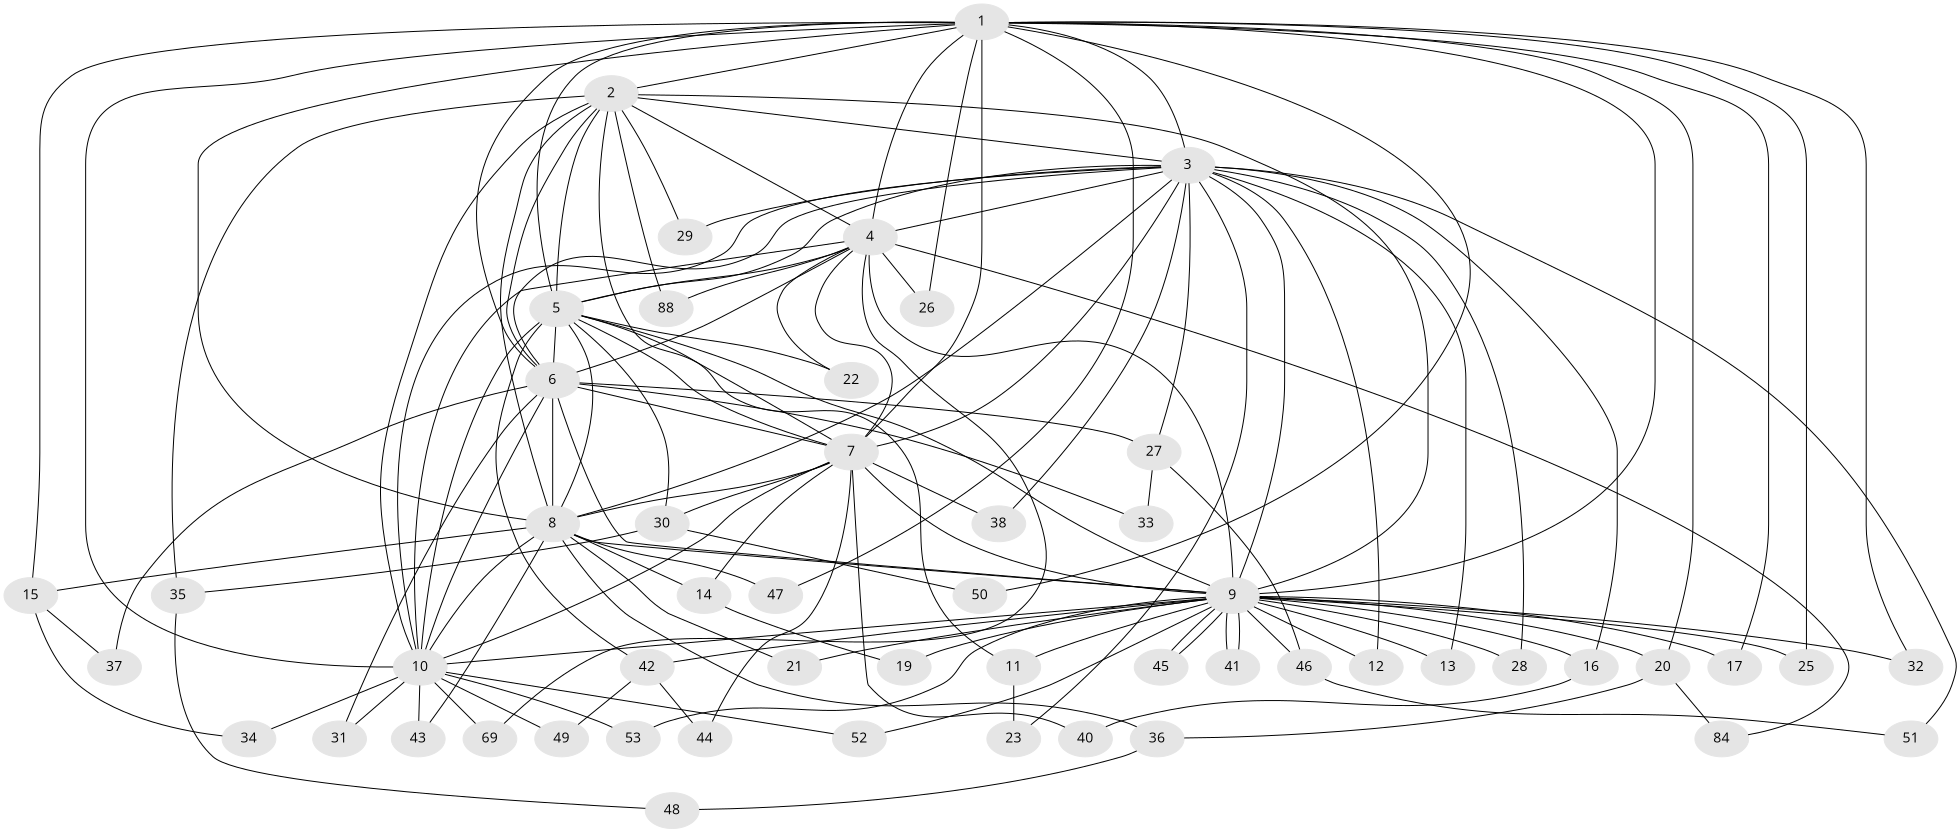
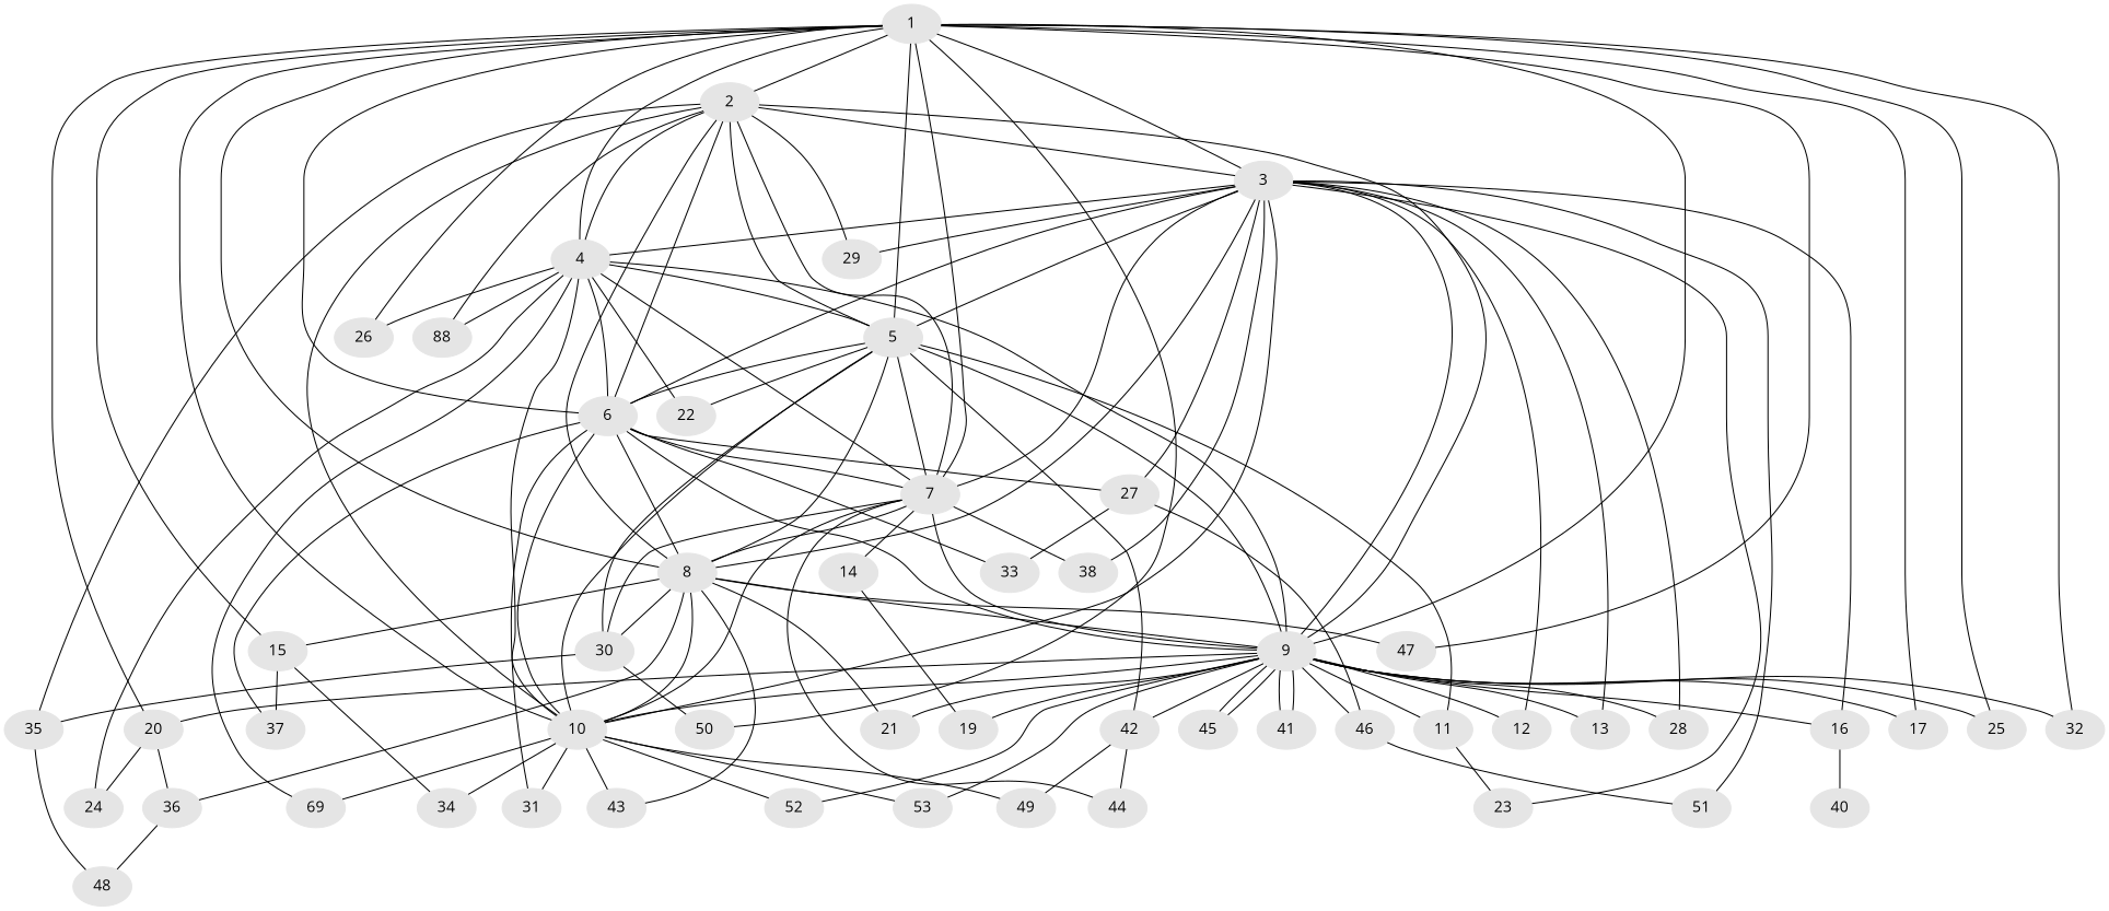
  graph {
    fontname="Open Sans"
    node [color=gray90 fontname="Open Sans" style=filled]
    edge [fontname="Open Sans"]
    1
    2
    3
    4
    5
    6
    7
    8
    9
    10
    15
    17
    20
    25
    26
    32
    47
    50
    n19 [label=88]
    29
    35
    12
    13
    16
    23
    27
    28
    38
    51
    22
-   24 [label=84]
+   24
    n32 [label=69]
    11
    30
    42
    31
    33
    37
    14
    40
    44
    21
    36
    43
    19
    41
    45
    46
    52
    53
    34
    49
    48
    1 -- 2
    1 -- 3
    1 -- 4
    1 -- 5
    1 -- 6
    1 -- 7
    1 -- 8
    1 -- 9
    1 -- 10
    1 -- 15
    1 -- 17
    1 -- 20
    1 -- 25
    1 -- 26
    1 -- 32
    1 -- 47
    1 -- 50
    2 -- 3
    2 -- 4
    2 -- 5
    2 -- 6
    2 -- 7
    2 -- 8
    2 -- 9
    2 -- 10
    2 -- n19
    2 -- 29
    2 -- 35
    3 -- 4
    3 -- 5
    3 -- 6
    3 -- 7
    3 -- 8
    3 -- 9
    3 -- 10
    3 -- 29
    3 -- 12
    3 -- 13
    3 -- 16
    3 -- 23
    3 -- 27
    3 -- 28
    3 -- 38
    3 -- 51
    4 -- 5
    4 -- 6
    4 -- 7
    4 -- 9
    4 -- 10
    4 -- 26
    4 -- n19
    4 -- 22
    4 -- 24
    4 -- n32
    5 -- 6
    5 -- 7
    5 -- 8
    5 -- 9
    5 -- 10
    5 -- 22
    5 -- 11
    5 -- 30
    5 -- 42
    6 -- 7
    6 -- 8
    6 -- 9
    6 -- 10
    6 -- 27
    6 -- 31
    6 -- 33
    6 -- 37
    7 -- 8
    7 -- 9
    7 -- 10
    7 -- 38
    7 -- 30
    7 -- 14
-   7 -- 40
    7 -- 44
    8 -- 9
    8 -- 10
    8 -- 15
    8 -- 47
-   8 -- 14
+   8 -- 30
    8 -- 21
    8 -- 36
    8 -- 43
    9 -- 10
    9 -- 17
    9 -- 20
    9 -- 25
    9 -- 32
    9 -- 12
    9 -- 13
    9 -- 16
    9 -- 28
    9 -- 11
    9 -- 42
    9 -- 21
    9 -- 19
    9 -- 41
    9 -- 41
    9 -- 45
    9 -- 45
    9 -- 46
    9 -- 52
    9 -- 53
    10 -- n32
    10 -- 31
    10 -- 43
    10 -- 52
    10 -- 53
    10 -- 34
    10 -- 49
    15 -- 37
    15 -- 34
    20 -- 24
    20 -- 36
    35 -- 48
    16 -- 40
    27 -- 33
    27 -- 46
    11 -- 23
    30 -- 50
    30 -- 35
    42 -- 44
    42 -- 49
    14 -- 19
    36 -- 48
    46 -- 51
  }
